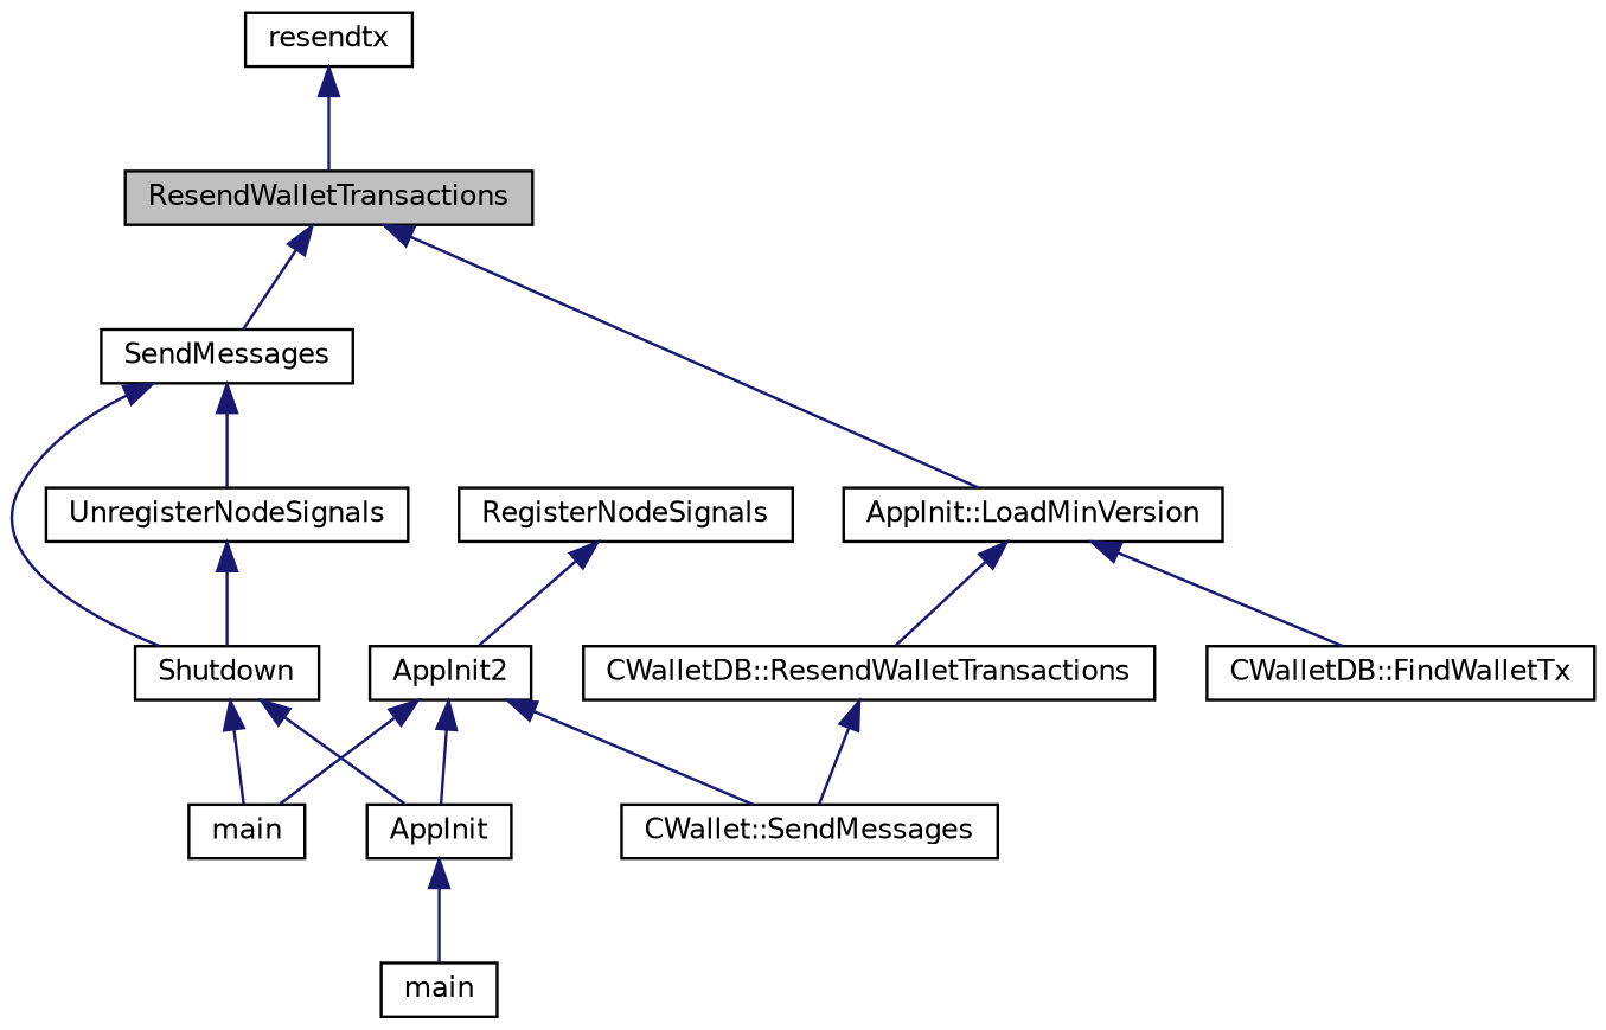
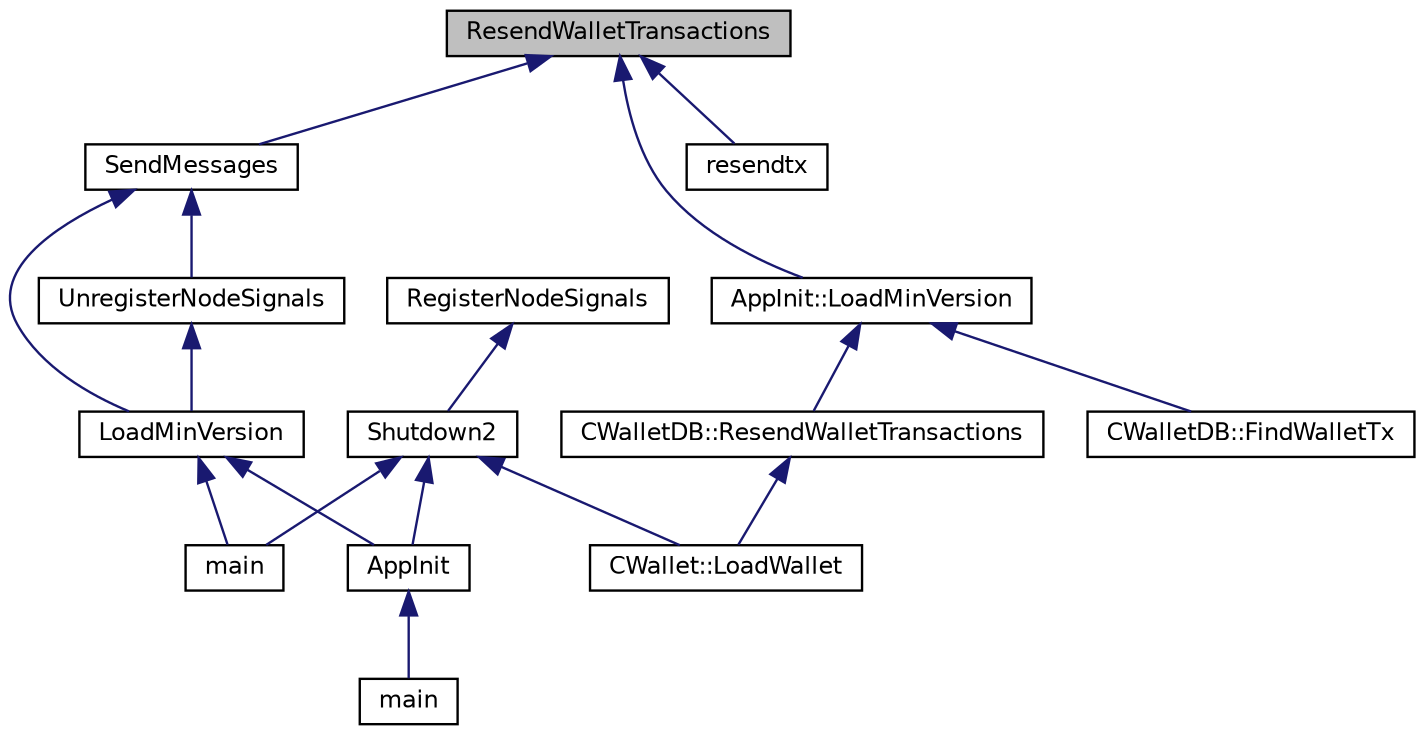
  digraph {
    rankdir=TB
    node [color=black fillcolor=white fontname=Helvetica fontsize=10 shape=record style=filled]
    edge [color=midnightblue dir=back fontname=Helvetica fontsize=10 labelfontname=Helvetica labelfontsize=10 style=solid]
    n1 [fillcolor=grey75 fontcolor=black height=0.2 label=ResendWalletTransactions width=0.4]
    n2 [height=0.2 label=SendMessages width=0.4]
    n3 [height=0.2 label=resendtx width=0.4]
    n4 [height=0.2 label="AppInit::LoadMinVersion" width=0.4]
    n5 [height=0.2 label=UnregisterNodeSignals width=0.4]
-   n6 [height=0.2 label=Shutdown width=0.4]
+   n6 [height=0.2 label=LoadMinVersion width=0.4]
    n7 [height=0.2 label="CWalletDB::ResendWalletTransactions" width=0.4]
    n8 [height=0.2 label="CWalletDB::FindWalletTx" width=0.4]
    n9 [height=0.2 label=RegisterNodeSignals width=0.4]
-   n10 [height=0.2 label=AppInit2 width=0.4]
+   n10 [height=0.2 label=Shutdown2 width=0.4]
    n11 [height=0.2 label=AppInit width=0.4]
    n12 [height=0.2 label=main width=0.4]
-   n13 [height=0.2 label="CWallet::SendMessages" width=0.4]
+   n13 [height=0.2 label="CWallet::LoadWallet" width=0.4]
    n14 [height=0.2 label=main width=0.4]
    n1 -> n2
-   n3 -> n1
+   n1 -> n3
    n1 -> n4
    n2 -> n5
    n2 -> n6
    n4 -> n7
    n4 -> n8
    n5 -> n6
    n6 -> n11
    n6 -> n12
    n7 -> n13
    n9 -> n10
    n10 -> n11
    n10 -> n12
    n10 -> n13
    n11 -> n14
  }
